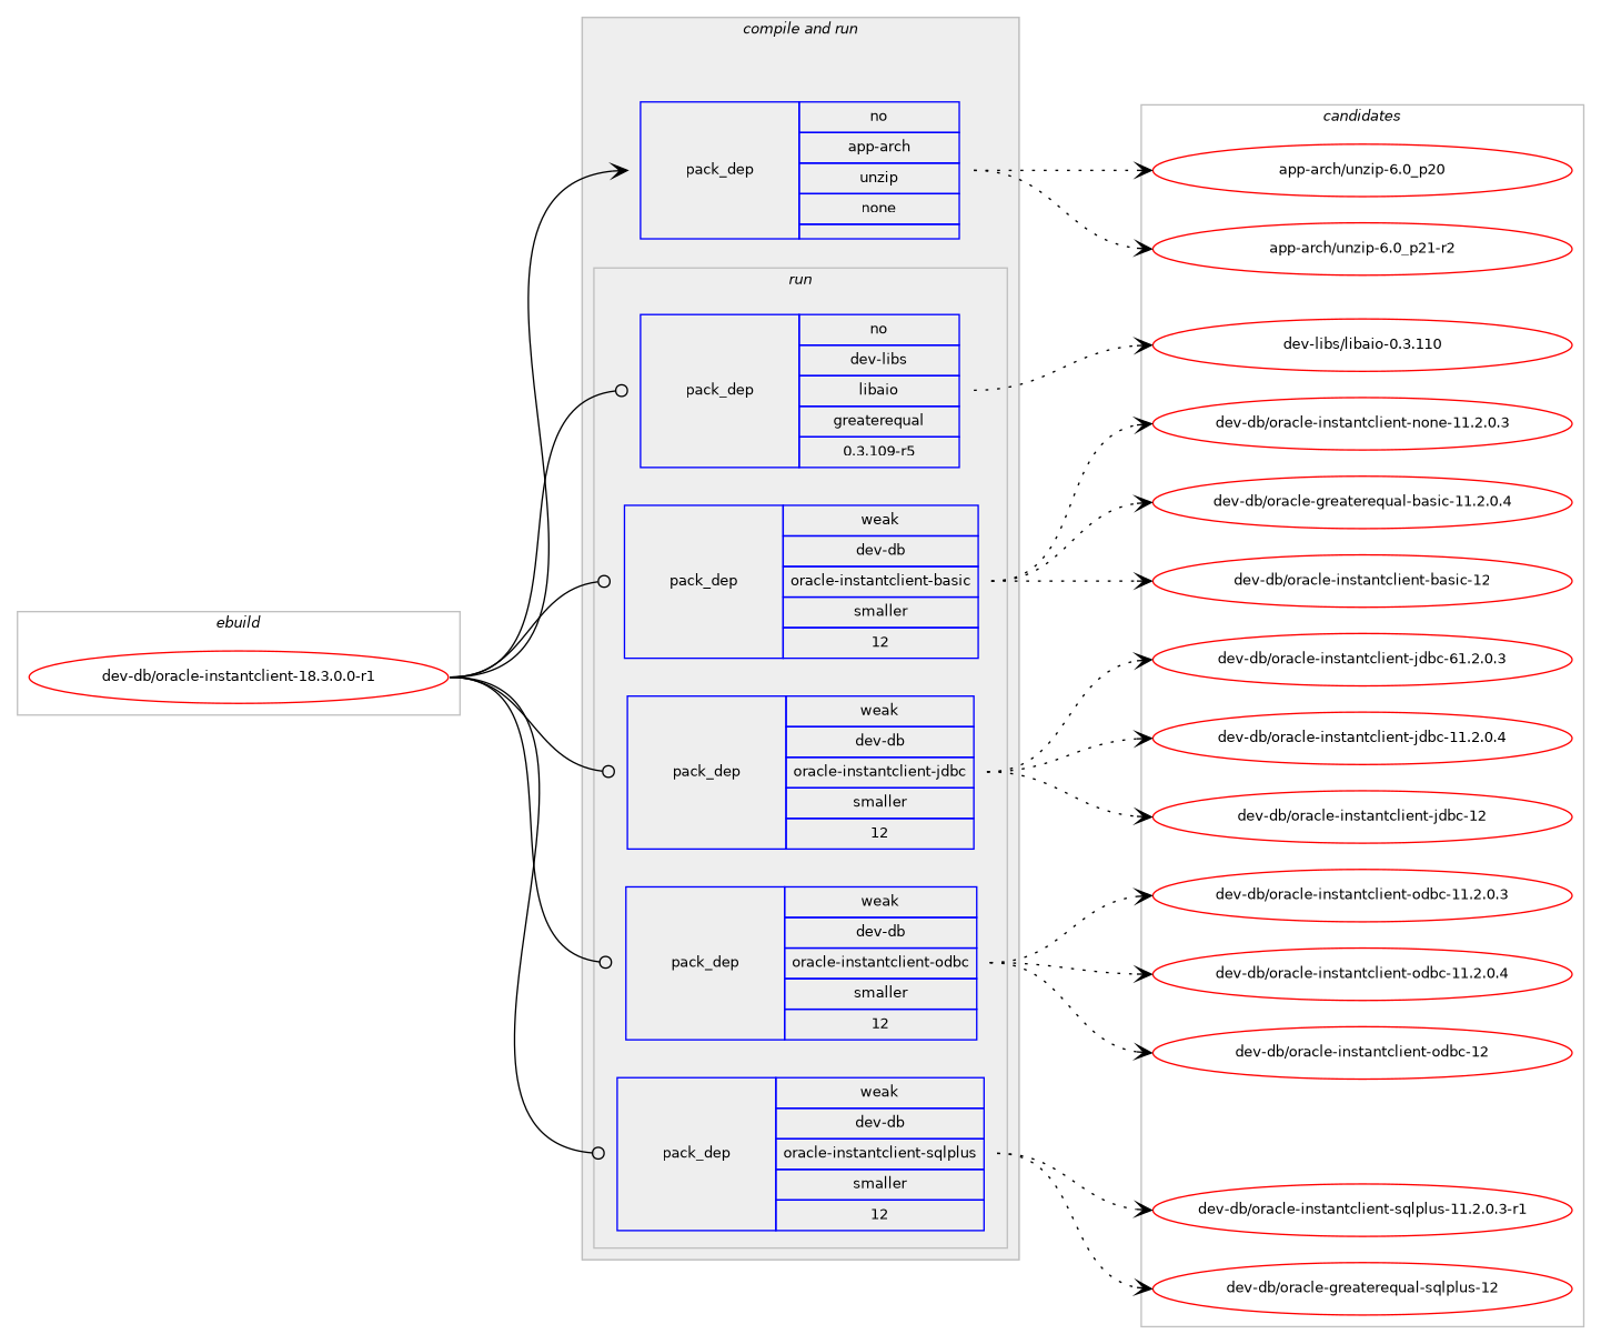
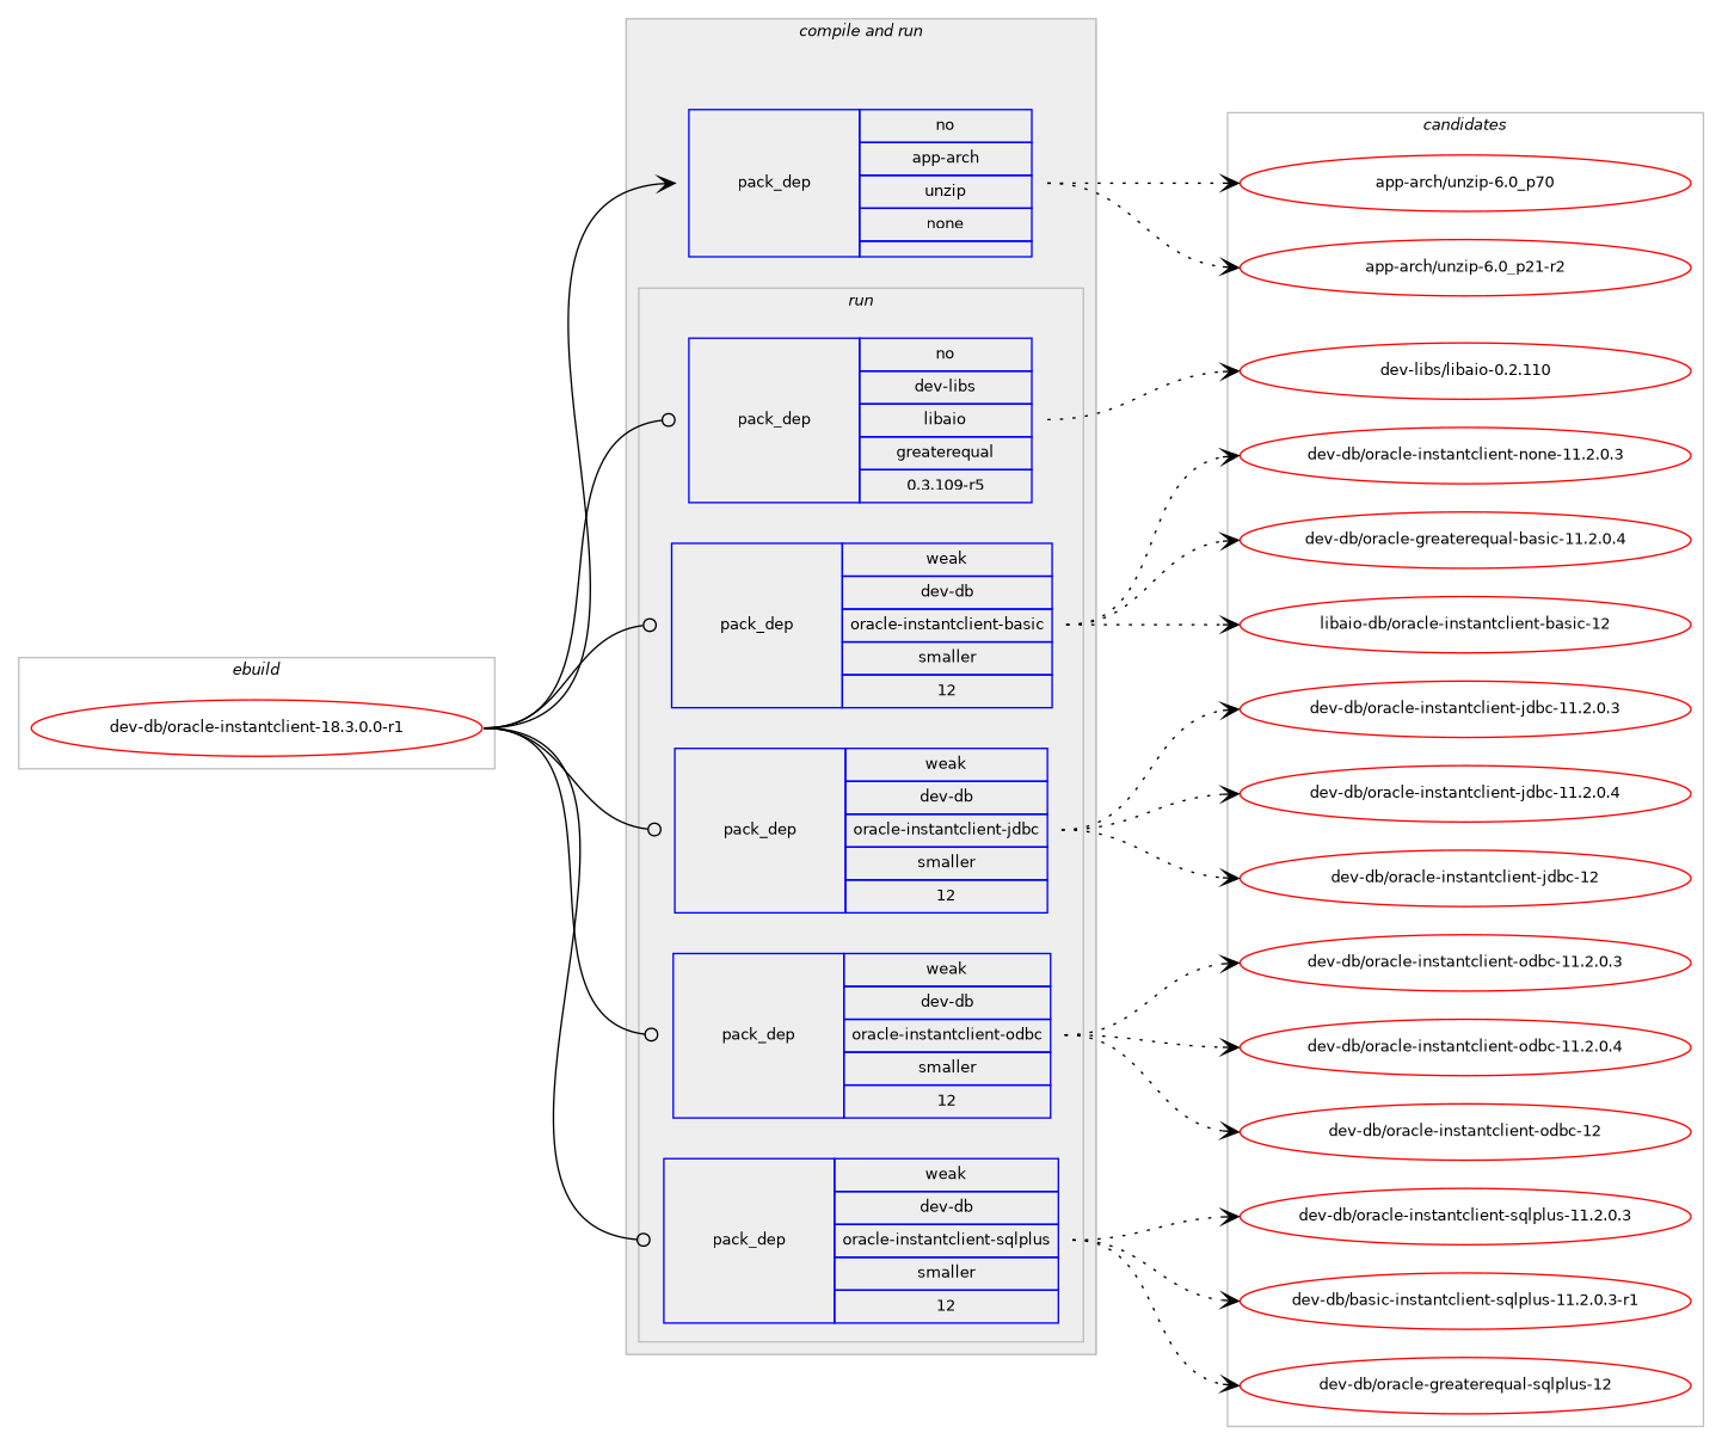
  digraph {
    compound=true
    concentrate=true
    fontname=Helvetica
    fontsize=10
    newrank=true
    rankdir=LR
    ranksep=1.5
    node [color=red fontname=Helvetica fontsize=10]
    edge [arrowhead=vee headport=w style=dotted tailport=e weight=100]
    n1 [label="dev-db/oracle-instantclient-18.3.0.0-r1" width=4]
    n2 [color=blue label=<<TABLE BORDER="0" CELLBORDER="1" CELLSPACING="0" CELLPADDING="4" WIDTH="220"><TR><TD ROWSPAN="6" CELLPADDING="30">pack_dep</TD></TR><TR><TD WIDTH="110">no</TD></TR><TR><TD>app-arch</TD></TR><TR><TD>unzip</TD></TR><TR><TD>none</TD></TR><TR><TD></TD></TR></TABLE>> shape=none]
    n3 [color=blue label=<<TABLE BORDER="0" CELLBORDER="1" CELLSPACING="0" CELLPADDING="4" WIDTH="220"><TR><TD ROWSPAN="6" CELLPADDING="30">pack_dep</TD></TR><TR><TD WIDTH="110">no</TD></TR><TR><TD>dev-libs</TD></TR><TR><TD>libaio</TD></TR><TR><TD>greaterequal</TD></TR><TR><TD>0.3.109-r5</TD></TR></TABLE>> shape=none]
    n4 [color=blue label=<<TABLE BORDER="0" CELLBORDER="1" CELLSPACING="0" CELLPADDING="4" WIDTH="220"><TR><TD ROWSPAN="6" CELLPADDING="30">pack_dep</TD></TR><TR><TD WIDTH="110">weak</TD></TR><TR><TD>dev-db</TD></TR><TR><TD>oracle-instantclient-basic</TD></TR><TR><TD>smaller</TD></TR><TR><TD>12</TD></TR></TABLE>> shape=none]
    n5 [color=blue label=<<TABLE BORDER="0" CELLBORDER="1" CELLSPACING="0" CELLPADDING="4" WIDTH="220"><TR><TD ROWSPAN="6" CELLPADDING="30">pack_dep</TD></TR><TR><TD WIDTH="110">weak</TD></TR><TR><TD>dev-db</TD></TR><TR><TD>oracle-instantclient-jdbc</TD></TR><TR><TD>smaller</TD></TR><TR><TD>12</TD></TR></TABLE>> shape=none]
    n6 [color=blue label=<<TABLE BORDER="0" CELLBORDER="1" CELLSPACING="0" CELLPADDING="4" WIDTH="220"><TR><TD ROWSPAN="6" CELLPADDING="30">pack_dep</TD></TR><TR><TD WIDTH="110">weak</TD></TR><TR><TD>dev-db</TD></TR><TR><TD>oracle-instantclient-odbc</TD></TR><TR><TD>smaller</TD></TR><TR><TD>12</TD></TR></TABLE>> shape=none]
    n7 [color=blue label=<<TABLE BORDER="0" CELLBORDER="1" CELLSPACING="0" CELLPADDING="4" WIDTH="220"><TR><TD ROWSPAN="6" CELLPADDING="30">pack_dep</TD></TR><TR><TD WIDTH="110">weak</TD></TR><TR><TD>dev-db</TD></TR><TR><TD>oracle-instantclient-sqlplus</TD></TR><TR><TD>smaller</TD></TR><TR><TD>12</TD></TR></TABLE>> shape=none]
-   n8 [label="app-arch/unzip-6.0_p20" width=4]
+   n8 [label="app-arch/unzip-6.0_p70" width=4]
    n9 [label="app-arch/unzip-6.0_p21-r2" width=4]
-   n10 [label="dev-libs/libaio-0.3.110" width=4]
+   n10 [label="dev-libs/libaio-0.2.110" width=4]
    n11 [label="dev-db/oracle-instantclient-none-11.2.0.3" width=4]
    n12 [label="dev-db/oracle-greaterequal-basic-11.2.0.4" width=4]
-   n13 [label="dev-db/oracle-instantclient-basic-12" width=4]
-   n14 [label="dev-db/oracle-instantclient-jdbc-61.2.0.3" width=4]
+   n13 [label="libaio-db/oracle-instantclient-basic-12" width=4]
+   n14 [label="dev-db/oracle-instantclient-jdbc-11.2.0.3" width=4]
    n15 [label="dev-db/oracle-instantclient-jdbc-11.2.0.4" width=4]
    n16 [label="dev-db/oracle-instantclient-jdbc-12" width=4]
    n17 [label="dev-db/oracle-instantclient-odbc-11.2.0.3" width=4]
    n18 [label="dev-db/oracle-instantclient-odbc-11.2.0.4" width=4]
    n19 [label="dev-db/oracle-instantclient-odbc-12" width=4]
-   n21 [label="dev-db/oracle-instantclient-sqlplus-11.2.0.3-r1" width=4]
+   n20 [label="dev-db/oracle-instantclient-sqlplus-11.2.0.3" width=4]
+   n21 [label="dev-db/basic-instantclient-sqlplus-11.2.0.3-r1" width=4]
    n22 [label="dev-db/oracle-greaterequal-sqlplus-12" width=4]
    subgraph cluster_1 {
      color=gray
      label=<<i>ebuild</i>>
      rank=same
      n1
    }
    subgraph cluster_2 {
      color=gray
      label=<<i>dependencies</i>>
      subgraph cluster_3 {
        color=gray
        fillcolor="#eeeeee"
        label=<<i>compile</i>>
        style=filled
        subgraph sub_4 {
          color=gray
          fillcolor="#eeeeee"
          label=<<i>compile</i>>
          style=filled
          n2
        }
      }
      subgraph cluster_5 {
        color=gray
        fillcolor="#eeeeee"
        label=<<i>compile and run</i>>
        style=filled
      }
      subgraph cluster_6 {
        color=gray
        fillcolor="#eeeeee"
        label=<<i>run</i>>
        style=filled
        subgraph sub_7 {
          color=gray
          fillcolor="#eeeeee"
          label=<<i>run</i>>
          style=filled
          n3
        }
        subgraph sub_8 {
          color=gray
          fillcolor="#eeeeee"
          label=<<i>run</i>>
          style=filled
          n4
        }
        subgraph sub_9 {
          color=gray
          fillcolor="#eeeeee"
          label=<<i>run</i>>
          style=filled
          n5
        }
        subgraph sub_10 {
          color=gray
          fillcolor="#eeeeee"
          label=<<i>run</i>>
          style=filled
          n6
        }
        subgraph sub_11 {
          color=gray
          fillcolor="#eeeeee"
          label=<<i>run</i>>
          style=filled
          n7
        }
      }
    }
    subgraph cluster_12 {
      color=gray
      label=<<i>candidates</i>>
      rank=same
      subgraph sub_13 {
        color=black
        label=<<i>candidates</i>>
        nodesep=1
        rank=same
        n8
        n9
      }
      subgraph sub_14 {
        color=black
        label=<<i>candidates</i>>
        nodesep=1
        rank=same
        n10
      }
      subgraph sub_15 {
        color=black
        label=<<i>candidates</i>>
        nodesep=1
        rank=same
        n11
        n12
        n13
      }
      subgraph sub_16 {
        color=black
        label=<<i>candidates</i>>
        nodesep=1
        rank=same
        n14
        n15
        n16
      }
      subgraph sub_17 {
        color=black
        label=<<i>candidates</i>>
        nodesep=1
        rank=same
        n17
        n18
        n19
      }
      subgraph sub_18 {
        color=black
        label=<<i>candidates</i>>
        nodesep=1
        rank=same
+       n20
        n21
        n22
      }
    }
    n1 -> n2 [style=solid weight=20]
    n1 -> n3 [arrowhead=odot style=solid weight=20]
    n1 -> n4 [arrowhead=odot style=solid weight=20]
    n1 -> n5 [arrowhead=odot style=solid weight=20]
    n1 -> n6 [arrowhead=odot style=solid weight=20]
    n1 -> n7 [arrowhead=odot style=solid weight=20]
    n2 -> n8
    n2 -> n9
    n3 -> n10
    n4 -> n11
    n4 -> n12
    n4 -> n13
    n5 -> n14
    n5 -> n15
    n5 -> n16
    n6 -> n17
    n6 -> n18
    n6 -> n19
+   n7 -> n20
    n7 -> n21
    n7 -> n22
  }
